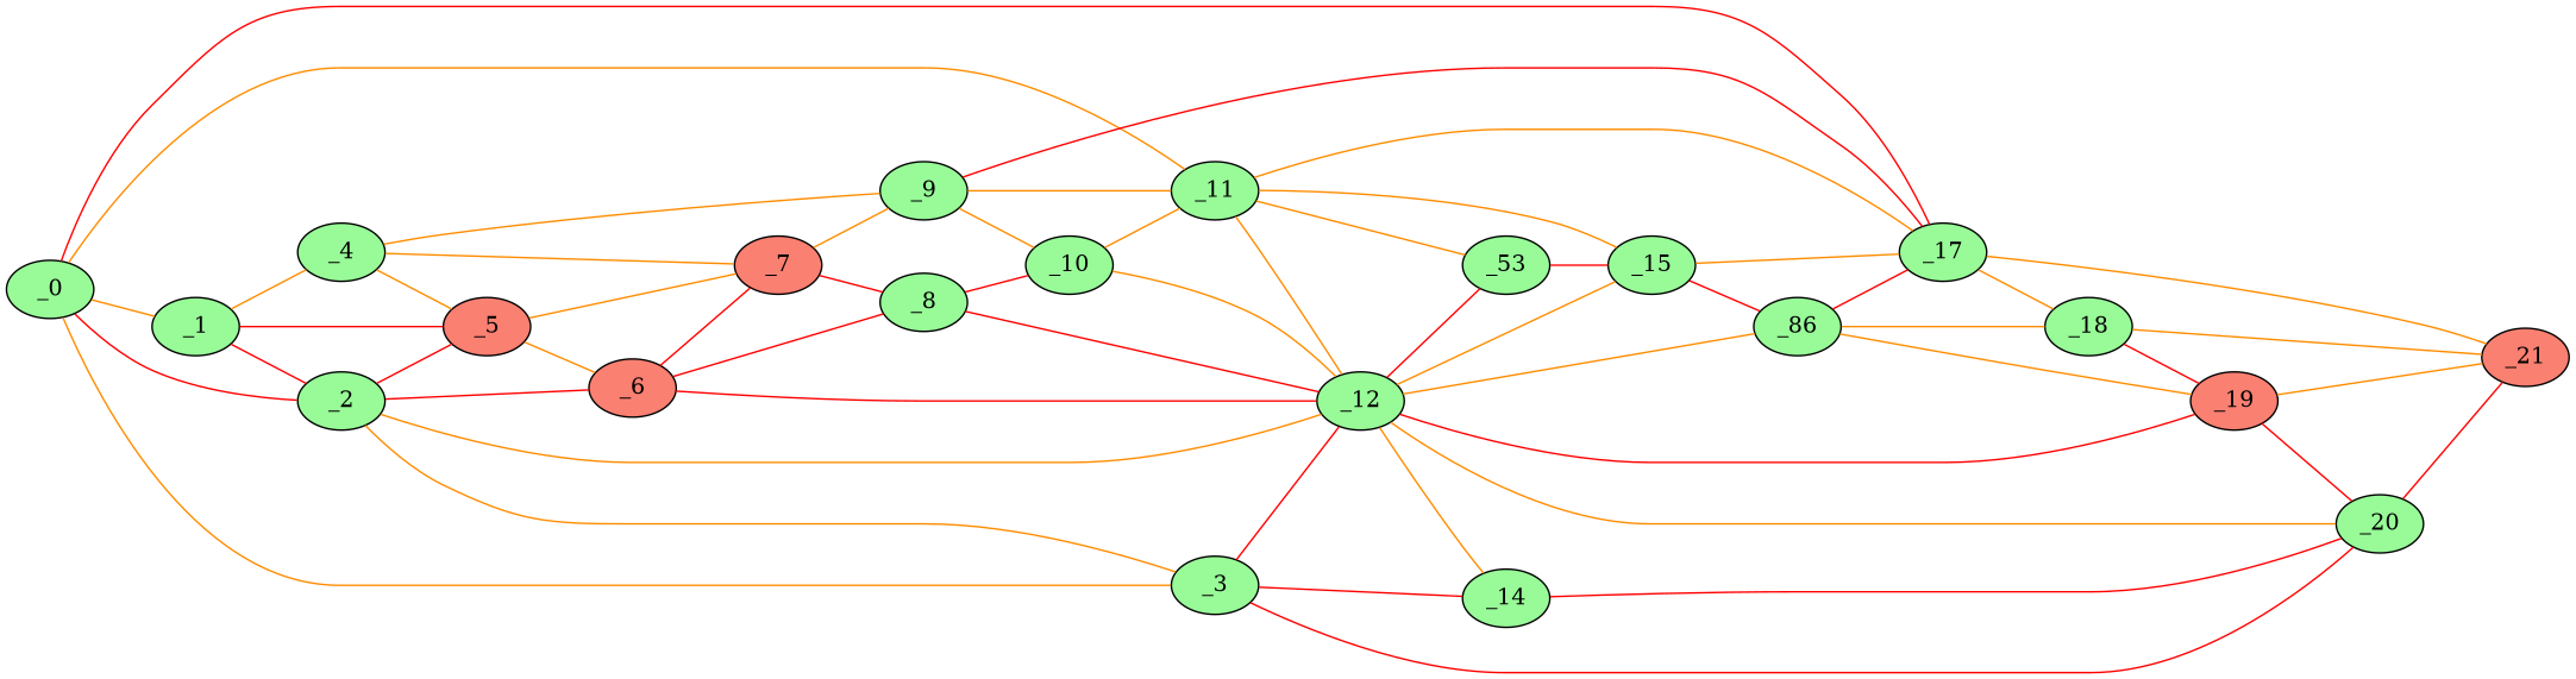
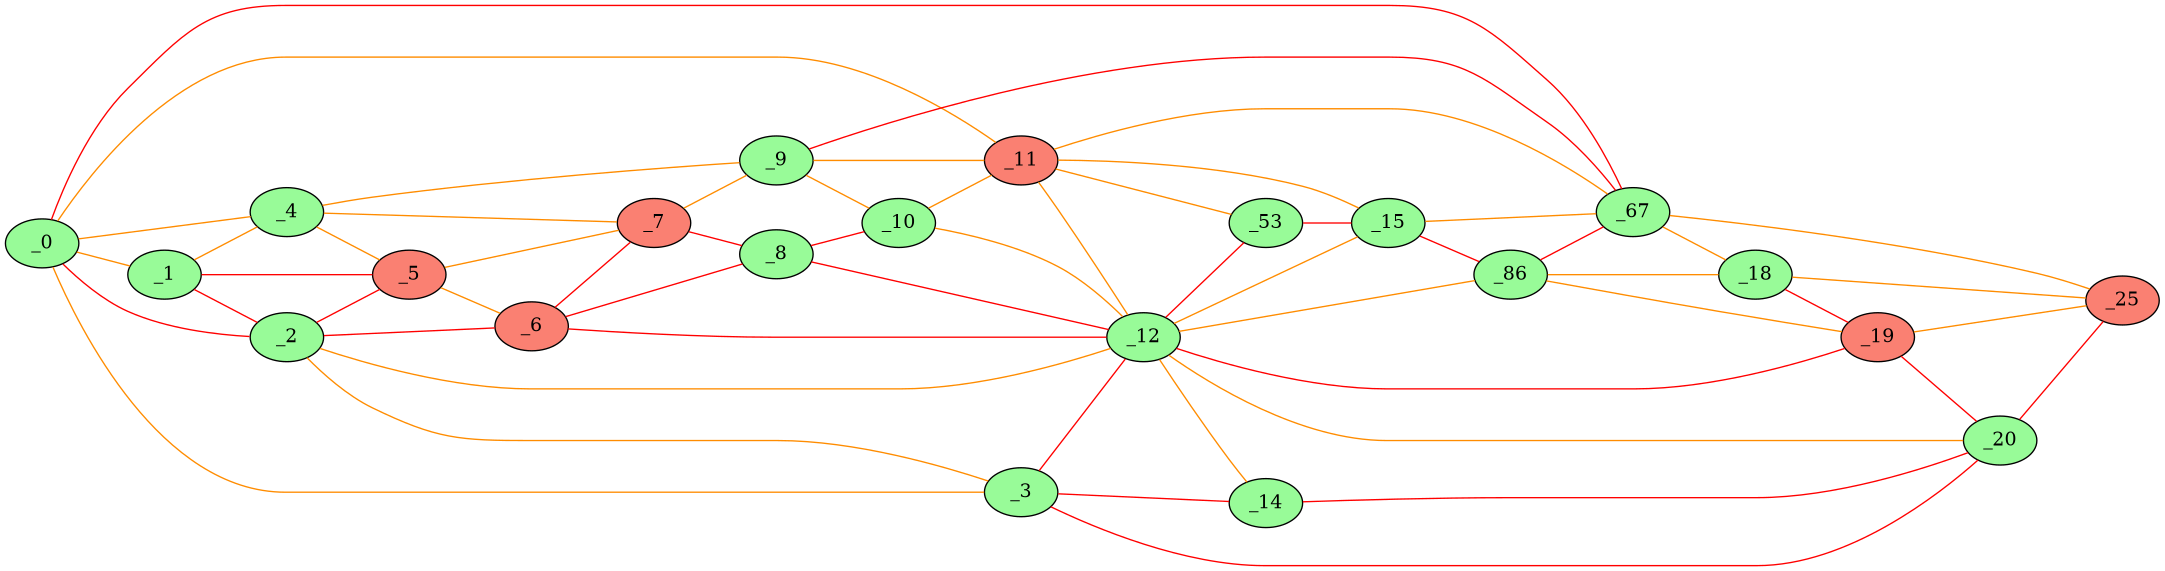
  graph {
    rankdir=LR
    node [fillcolor=palegreen style=filled x=22 y=34]
    edge [color=darkorange valence=2]
    _0 [x=8 y=27]
    _1 [x=14]
    _2 [y=49]
    _3 [y=109]
    _4 [x=24 y=27]
-   _17 [x=105 y=18]
-   _11 [x=65 y=31]
+   _17 [x=105 y=18 label=_67]
+   _11 [fillcolor=salmon x=65 y=31]
    _5 [fillcolor=salmon x=25]
    _6 [fillcolor=salmon x=34 y=41]
    _12 [x=73 y=56]
    _14 [x=75 y=103]
    _20 [x=122 y=99]
    _9 [x=47 y=24]
    _7 [fillcolor=salmon x=36 y=33]
    _10 [x=51 y=33]
    _18 [x=116 y=37]
-   _21 [fillcolor=salmon x=125 y=38]
+   _21 [fillcolor=salmon x=125 y=38 label=_25]
    _8 [x=44 y=37]
    n19 [label=_53 x=75 y=37]
    _15 [x=84 y=31]
    n21 [label=_86 x=102]
    _19 [fillcolor=salmon x=121 y=51]
    _0 -- _1
    _0 -- _2 [color=red valence=1]
    _0 -- _3 [valence=1]
+   _0 -- _4 [valence=1]
    _0 -- _17 [color=red valence=1]
    _0 -- _11 [valence=1]
    _1 -- _2 [color=red]
    _1 -- _4
    _1 -- _5 [color=red]
    _2 -- _3 [valence=1]
    _2 -- _5 [color=red]
    _2 -- _6 [color=red]
    _2 -- _12
    _3 -- _12 [color=red]
    _3 -- _14 [color=red]
    _3 -- _20 [color=red valence=1]
    _4 -- _5
    _4 -- _9
    _4 -- _7
    _17 -- _18 [valence=1]
    _17 -- _21 [valence=1]
    _11 -- _17
    _11 -- _12
    _11 -- n19 [valence=1]
    _11 -- _15
    _5 -- _6 [valence=1]
    _5 -- _7
    _6 -- _12 [color=red]
    _6 -- _7 [color=red]
    _6 -- _8 [color=red]
    _12 -- _14 [valence=1]
    _12 -- _20
    _12 -- n19 [color=red]
    _12 -- _15
    _12 -- n21
    _12 -- _19 [color=red]
    _14 -- _20 [color=red]
    _20 -- _21 [color=red valence=1]
    _9 -- _17 [color=red]
    _9 -- _11 [valence=1]
    _9 -- _10 [valence=1]
    _7 -- _9
    _7 -- _8 [color=red valence=1]
    _10 -- _11
    _10 -- _12 [valence=1]
    _18 -- _21 [valence=1]
    _18 -- _19 [color=red]
    _8 -- _12 [color=red]
    _8 -- _10 [color=red]
    n19 -- _15 [color=red]
    _15 -- _17 [valence=1]
    _15 -- n21 [color=red]
    n21 -- _17 [color=red]
    n21 -- _18
    n21 -- _19 [valence=1]
    _19 -- _20 [color=red]
    _19 -- _21
  }
